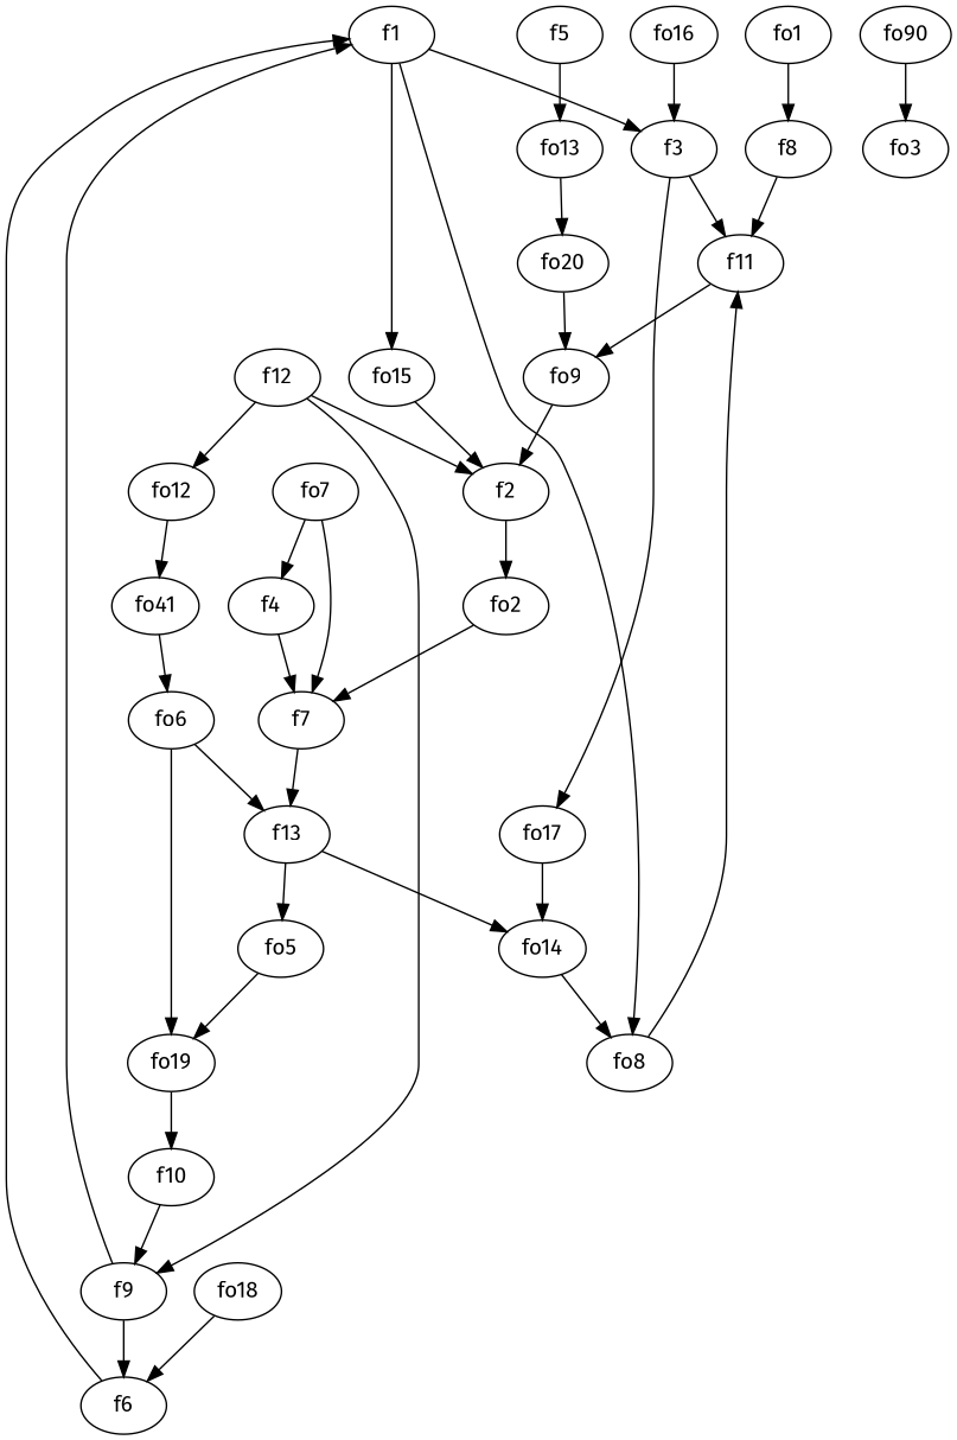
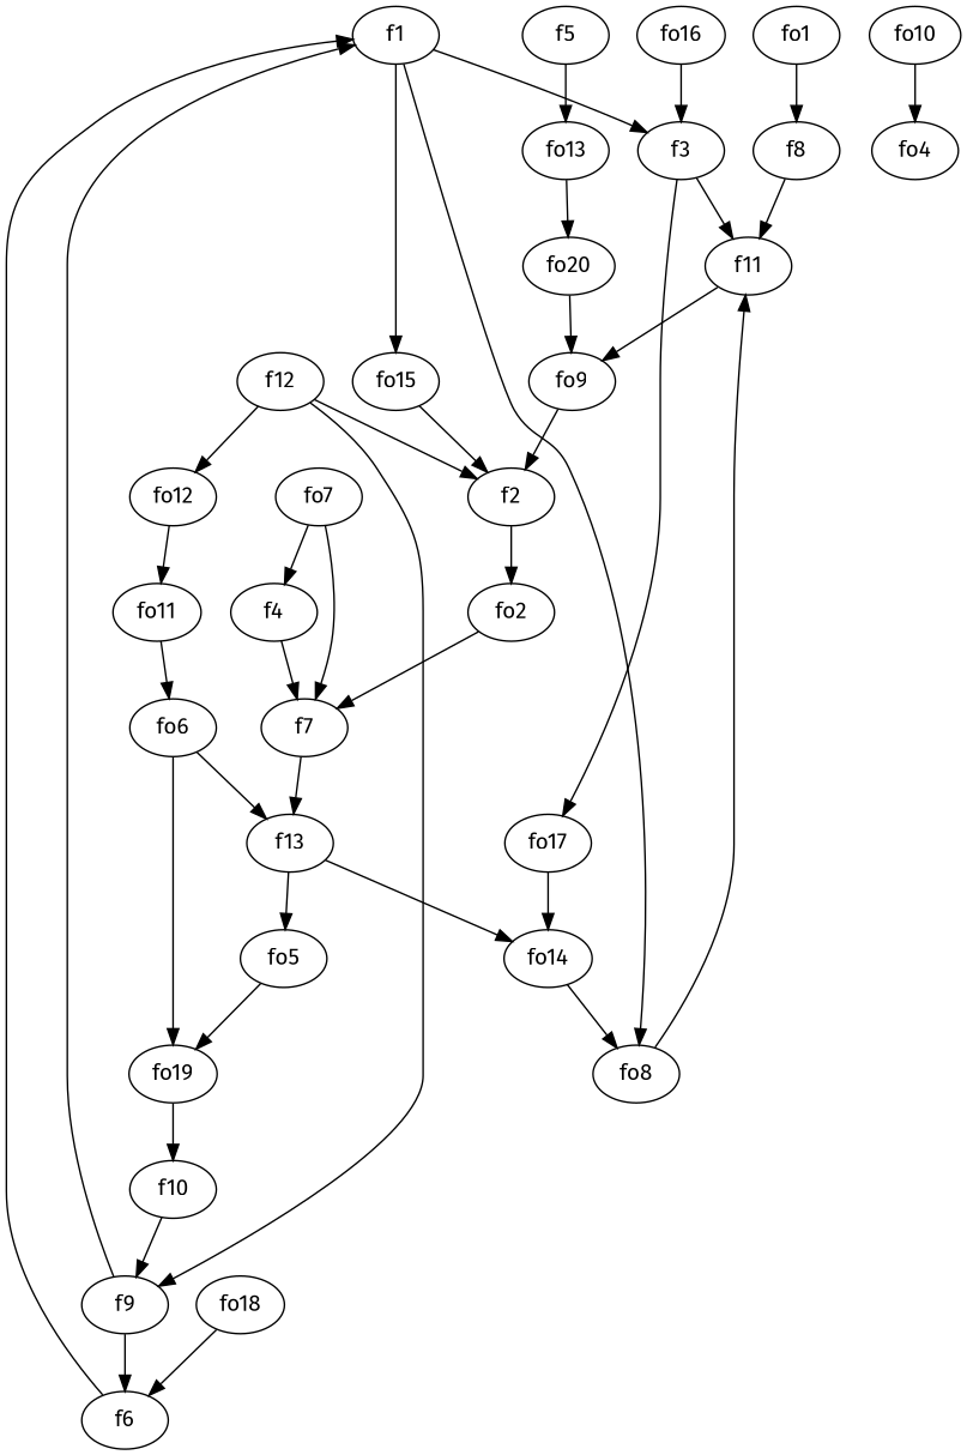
  strict digraph {
    fontname="Fira Sans"
    node [fontname="Fira Sans"]
    edge [fontname="Fira Sans" weight=2]
    f1
    f3
    fo8
    fo15
    f11
    fo17
    f2
    fo2
    f7
    fo9
    fo14
    f4
    f13
    f5
    fo13
    fo20
    f6
    fo5
    f8
    f9
    f10
    f12
    fo12
-   fo11 [label=fo41]
+   fo11
    fo19
    fo1
    fo6
    fo7
-   fo10 [label=fo90]
-   fo4 [label=fo3]
+   fo10
+   fo4
    fo16
    fo18
    f1 -> f3
    f1 -> fo8
    f1 -> fo15
    f3 -> f11
    f3 -> fo17
    fo8 -> f11
    fo15 -> f2
    f11 -> fo9
    fo17 -> fo14
    f2 -> fo2
    fo2 -> f7
    f7 -> f13
    fo9 -> f2
    fo14 -> fo8
    f4 -> f7
    f13 -> fo14
    f13 -> fo5
    f5 -> fo13
    fo13 -> fo20
    fo20 -> fo9
    f6 -> f1
    fo5 -> fo19
    f8 -> f11
    f9 -> f1
    f9 -> f6
    f10 -> f9
    f12 -> f2
    f12 -> f9
    f12 -> fo12
    fo12 -> fo11
    fo11 -> fo6
    fo19 -> f10
    fo1 -> f8
    fo6 -> f13
    fo6 -> fo19
    fo7 -> f7
    fo7 -> f4
    fo10 -> fo4
    fo16 -> f3
    fo18 -> f6
  }
